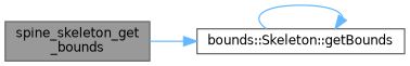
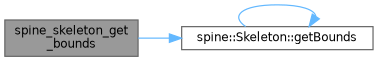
  digraph {
    rankdir=LR
    node [fontname=Helvetica fontsize=10 shape=box style=filled]
    edge [color=steelblue1 fontname=Helvetica fontsize=10 labelfontname=Helvetica labelfontsize=10 style=solid]
    n1 [color=gray40 fillcolor=grey60 fontcolor=black height=0.2 label="spine_skeleton_get\l_bounds" width=0.4]
-   n2 [color=grey40 fillcolor=white height=0.2 label="bounds::Skeleton::getBounds" width=0.4]
+   n2 [color=grey40 fillcolor=white height=0.2 label="spine::Skeleton::getBounds" width=0.4]
    n1 -> n2
    n2 -> n2
  }
